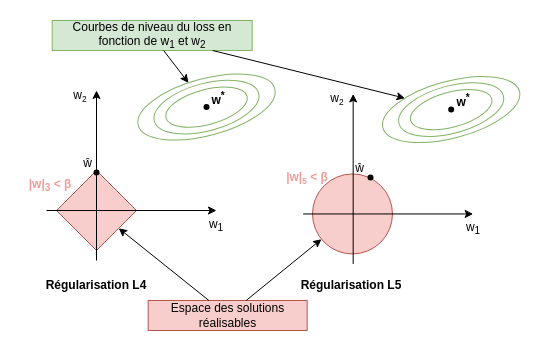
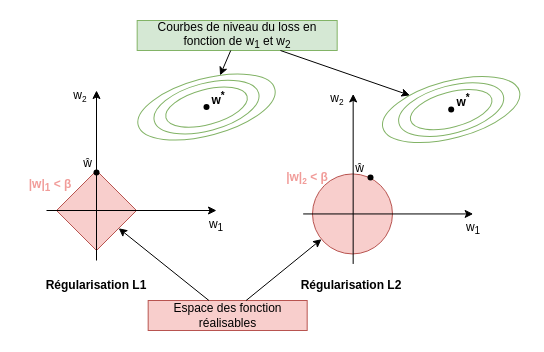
  <mxCell id="0" />
  <mxCell id="1" parent="0" />
  <mxCell id="2" value="" style="ellipse;whiteSpace=wrap;html=1;aspect=fixed;fillColor=#f8cecc;strokeColor=#b85450;" parent="1" vertex="1"><mxGeometry x="311.99" y="173.44" width="80" height="80" as="geometry" /></mxCell>
  <mxCell id="3" value="" style="rhombus;whiteSpace=wrap;html=1;fillColor=#f8cecc;strokeColor=#b85450;" parent="1" vertex="1"><mxGeometry x="56" y="170" width="80" height="80" as="geometry" /></mxCell>
  <mxCell id="4" value="" style="endArrow=classic;html=1;rounded=0;" parent="1" edge="1"><mxGeometry width="50" height="50" relative="1" as="geometry"><mxPoint x="46" y="210" as="sourcePoint" /><mxPoint x="216" y="210" as="targetPoint" /></mxGeometry></mxCell>
  <mxCell id="5" value="" style="endArrow=classic;html=1;rounded=0;startArrow=none;" parent="1" source="32" edge="1"><mxGeometry width="50" height="50" relative="1" as="geometry"><mxPoint x="96" y="260" as="sourcePoint" /><mxPoint x="96" y="90" as="targetPoint" /></mxGeometry></mxCell>
  <mxCell id="6" value="w&lt;sub&gt;1&lt;/sub&gt;" style="text;html=1;strokeColor=none;fillColor=none;align=center;verticalAlign=middle;whiteSpace=wrap;rounded=0;" parent="1" vertex="1"><mxGeometry x="186" y="210" width="60" height="30" as="geometry" /></mxCell>
  <mxCell id="7" value="w&lt;span style=&quot;font-size: 10px&quot;&gt;&lt;sub&gt;2&lt;/sub&gt;&lt;/span&gt;" style="text;html=1;strokeColor=none;fillColor=none;align=center;verticalAlign=middle;whiteSpace=wrap;rounded=0;" parent="1" vertex="1"><mxGeometry x="50" y="80" width="60" height="30" as="geometry" /></mxCell>
- <mxCell id="8" value="&lt;font color=&quot;#f19c99&quot;&gt;&lt;b&gt;|w|&lt;sub&gt;3&lt;/sub&gt;&amp;nbsp;&amp;lt; β&lt;/b&gt;&lt;/font&gt;" style="text;html=1;strokeColor=none;fillColor=none;align=center;verticalAlign=middle;whiteSpace=wrap;rounded=0;" parent="1" vertex="1"><mxGeometry x="20" y="170" width="60" height="30" as="geometry" /></mxCell>
+ <mxCell id="8" value="&lt;font color=&quot;#f19c99&quot;&gt;&lt;b&gt;|w|&lt;sub&gt;1&lt;/sub&gt;&amp;nbsp;&amp;lt; β&lt;/b&gt;&lt;/font&gt;" style="text;html=1;strokeColor=none;fillColor=none;align=center;verticalAlign=middle;whiteSpace=wrap;rounded=0;" parent="1" vertex="1"><mxGeometry x="20" y="170" width="60" height="30" as="geometry" /></mxCell>
  <mxCell id="9" value="" style="shape=waypoint;sketch=0;fillStyle=solid;size=6;pointerEvents=1;points=[];fillColor=none;resizable=0;rotatable=0;perimeter=centerPerimeter;snapToPoint=1;fontColor=#F19C99;" parent="1" vertex="1"><mxGeometry x="186" y="86.56" width="40" height="40" as="geometry" /></mxCell>
  <mxCell id="10" style="edgeStyle=orthogonalEdgeStyle;rounded=0;orthogonalLoop=1;jettySize=auto;html=1;entryX=0.496;entryY=0.032;entryDx=0;entryDy=0;entryPerimeter=0;fontColor=#F19C99;" parent="1" source="9" target="9" edge="1"><mxGeometry relative="1" as="geometry" /></mxCell>
  <mxCell id="11" value="&lt;font color=&quot;#000000&quot;&gt;&lt;b&gt;w&lt;sup&gt;*&lt;/sup&gt;&lt;/b&gt;&lt;/font&gt;" style="text;html=1;strokeColor=none;fillColor=none;align=center;verticalAlign=middle;whiteSpace=wrap;rounded=0;fontColor=#F19C99;" parent="1" vertex="1"><mxGeometry x="188" y="82.81" width="60" height="30" as="geometry" /></mxCell>
  <mxCell id="12" value="" style="ellipse;whiteSpace=wrap;html=1;fillColor=none;rotation=-15;strokeColor=#82b366;" parent="1" vertex="1"><mxGeometry x="164" y="89.06" width="84" height="35" as="geometry" /></mxCell>
  <mxCell id="13" value="" style="ellipse;whiteSpace=wrap;html=1;fillColor=none;rotation=-15;strokeColor=#82b366;" parent="1" vertex="1"><mxGeometry x="152" y="82.81" width="108" height="47.5" as="geometry" /></mxCell>
  <mxCell id="14" value="" style="ellipse;whiteSpace=wrap;html=1;fillColor=none;rotation=-15;strokeColor=#82b366;" parent="1" vertex="1"><mxGeometry x="135.32" y="78.12" width="141.35" height="56.88" as="geometry" /></mxCell>
  <mxCell id="15" value="" style="endArrow=classic;html=1;rounded=0;" parent="1" edge="1"><mxGeometry width="50" height="50" relative="1" as="geometry"><mxPoint x="302.67" y="213.44" as="sourcePoint" /><mxPoint x="472.67" y="213.44" as="targetPoint" /></mxGeometry></mxCell>
  <mxCell id="16" value="" style="endArrow=classic;html=1;rounded=0;" parent="1" edge="1"><mxGeometry width="50" height="50" relative="1" as="geometry"><mxPoint x="352.67" y="263.44" as="sourcePoint" /><mxPoint x="352.67" y="93.44" as="targetPoint" /></mxGeometry></mxCell>
  <mxCell id="17" value="w&lt;sub&gt;1&lt;/sub&gt;" style="text;html=1;strokeColor=none;fillColor=none;align=center;verticalAlign=middle;whiteSpace=wrap;rounded=0;" parent="1" vertex="1"><mxGeometry x="442.67" y="213.44" width="60" height="30" as="geometry" /></mxCell>
  <mxCell id="18" value="w&lt;span style=&quot;font-size: 10px&quot;&gt;&lt;sub&gt;2&lt;/sub&gt;&lt;/span&gt;" style="text;html=1;strokeColor=none;fillColor=none;align=center;verticalAlign=middle;whiteSpace=wrap;rounded=0;" parent="1" vertex="1"><mxGeometry x="306.67" y="83.44" width="60" height="30" as="geometry" /></mxCell>
- <mxCell id="19" value="&lt;font color=&quot;#f19c99&quot;&gt;&lt;b&gt;|w|&lt;span style=&quot;font-size: 10px&quot;&gt;&lt;sub&gt;5&lt;/sub&gt;&lt;/span&gt;&amp;nbsp;&amp;lt; β&lt;/b&gt;&lt;/font&gt;" style="text;html=1;strokeColor=none;fillColor=none;align=center;verticalAlign=middle;whiteSpace=wrap;rounded=0;" parent="1" vertex="1"><mxGeometry x="276.67" y="161.88" width="60" height="30" as="geometry" /></mxCell>
- <mxCell id="20" value="Courbes de niveau du loss en fonction de w&lt;sub&gt;1&lt;/sub&gt;&amp;nbsp;et w&lt;sub&gt;2&lt;/sub&gt;" style="text;html=1;strokeColor=#82b366;fillColor=#d5e8d4;align=center;verticalAlign=middle;whiteSpace=wrap;rounded=0;" parent="1" vertex="1"><mxGeometry x="51.67" y="20" width="200" height="30" as="geometry" /></mxCell>
+ <mxCell id="19" value="&lt;font color=&quot;#f19c99&quot;&gt;&lt;b&gt;|w|&lt;span style=&quot;font-size: 10px&quot;&gt;&lt;sub&gt;2&lt;/sub&gt;&lt;/span&gt;&amp;nbsp;&amp;lt; β&lt;/b&gt;&lt;/font&gt;" style="text;html=1;strokeColor=none;fillColor=none;align=center;verticalAlign=middle;whiteSpace=wrap;rounded=0;" parent="1" vertex="1"><mxGeometry x="276.67" y="161.88" width="60" height="30" as="geometry" /></mxCell>
+ <mxCell id="20" value="Courbes de niveau du loss en fonction de w&lt;sub&gt;1&lt;/sub&gt;&amp;nbsp;et w&lt;sub&gt;2&lt;/sub&gt;" style="text;html=1;strokeColor=#82b366;fillColor=#d5e8d4;align=center;verticalAlign=middle;whiteSpace=wrap;rounded=0;" parent="1" vertex="1"><mxGeometry x="136.67" y="20" width="200" height="30" as="geometry" /></mxCell>
  <mxCell id="21" value="" style="endArrow=classic;html=1;rounded=0;fontColor=#000000;" parent="1" source="20" target="14" edge="1"><mxGeometry width="50" height="50" relative="1" as="geometry"><mxPoint x="310" y="170" as="sourcePoint" /><mxPoint x="360" y="120" as="targetPoint" /></mxGeometry></mxCell>
- <mxCell id="22" value="Espace des solutions réalisables" style="text;html=1;strokeColor=#b85450;fillColor=#f8cecc;align=center;verticalAlign=middle;whiteSpace=wrap;rounded=0;" parent="1" vertex="1"><mxGeometry x="147.67" y="300" width="159" height="30" as="geometry" /></mxCell>
+ <mxCell id="22" value="Espace des fonction réalisables" style="text;html=1;strokeColor=#b85450;fillColor=#f8cecc;align=center;verticalAlign=middle;whiteSpace=wrap;rounded=0;" parent="1" vertex="1"><mxGeometry x="147.67" y="300" width="159" height="30" as="geometry" /></mxCell>
  <mxCell id="23" value="" style="endArrow=classic;html=1;rounded=0;fontColor=#000000;strokeColor=#000000;" parent="1" source="22" target="3" edge="1"><mxGeometry width="50" height="50" relative="1" as="geometry"><mxPoint x="280" y="230" as="sourcePoint" /><mxPoint x="330" y="180" as="targetPoint" /></mxGeometry></mxCell>
  <mxCell id="24" value="" style="endArrow=classic;html=1;rounded=0;fontColor=#000000;strokeColor=#000000;" parent="1" source="22" target="2" edge="1"><mxGeometry width="50" height="50" relative="1" as="geometry"><mxPoint x="206.49" y="300" as="sourcePoint" /><mxPoint x="126" y="240" as="targetPoint" /></mxGeometry></mxCell>
  <mxCell id="25" value="" style="shape=waypoint;sketch=0;fillStyle=solid;size=6;pointerEvents=1;points=[];fillColor=none;resizable=0;rotatable=0;perimeter=centerPerimeter;snapToPoint=1;fontColor=#F19C99;" parent="1" vertex="1"><mxGeometry x="430.68" y="89.06" width="40" height="40" as="geometry" /></mxCell>
  <mxCell id="26" style="edgeStyle=orthogonalEdgeStyle;rounded=0;orthogonalLoop=1;jettySize=auto;html=1;entryX=0.496;entryY=0.032;entryDx=0;entryDy=0;entryPerimeter=0;fontColor=#F19C99;" parent="1" source="25" target="25" edge="1"><mxGeometry relative="1" as="geometry" /></mxCell>
  <mxCell id="27" value="&lt;font color=&quot;#000000&quot;&gt;&lt;b&gt;w&lt;sup&gt;*&lt;/sup&gt;&lt;/b&gt;&lt;/font&gt;" style="text;html=1;strokeColor=none;fillColor=none;align=center;verticalAlign=middle;whiteSpace=wrap;rounded=0;fontColor=#F19C99;" parent="1" vertex="1"><mxGeometry x="432.68" y="85.31" width="60" height="30" as="geometry" /></mxCell>
  <mxCell id="28" value="" style="ellipse;whiteSpace=wrap;html=1;fillColor=none;rotation=-15;strokeColor=#82b366;" parent="1" vertex="1"><mxGeometry x="408.68" y="91.56" width="84" height="35" as="geometry" /></mxCell>
  <mxCell id="29" value="" style="ellipse;whiteSpace=wrap;html=1;fillColor=none;rotation=-15;strokeColor=#82b366;" parent="1" vertex="1"><mxGeometry x="396.68" y="85.31" width="108" height="47.5" as="geometry" /></mxCell>
  <mxCell id="30" value="" style="ellipse;whiteSpace=wrap;html=1;fillColor=none;rotation=-15;strokeColor=#82b366;" parent="1" vertex="1"><mxGeometry x="380" y="80.62" width="141.35" height="56.88" as="geometry" /></mxCell>
  <mxCell id="31" value="" style="endArrow=classic;html=1;rounded=0;fontColor=#000000;" parent="1" source="20" target="30" edge="1"><mxGeometry width="50" height="50" relative="1" as="geometry"><mxPoint x="540.68" y="52.5" as="sourcePoint" /><mxPoint x="604.68" y="122.5" as="targetPoint" /></mxGeometry></mxCell>
  <mxCell id="32" value="" style="shape=waypoint;sketch=0;fillStyle=solid;size=6;pointerEvents=1;points=[];fillColor=none;resizable=0;rotatable=0;perimeter=centerPerimeter;snapToPoint=1;dashed=1;" parent="1" vertex="1"><mxGeometry x="76" y="151.88" width="40" height="40" as="geometry" /></mxCell>
  <mxCell id="33" value="" style="endArrow=none;html=1;rounded=0;" parent="1" target="32" edge="1"><mxGeometry width="50" height="50" relative="1" as="geometry"><mxPoint x="96" y="260" as="sourcePoint" /><mxPoint x="96" y="90" as="targetPoint" /></mxGeometry></mxCell>
  <mxCell id="34" value="" style="shape=waypoint;sketch=0;fillStyle=solid;size=6;pointerEvents=1;points=[];fillColor=none;resizable=0;rotatable=0;perimeter=centerPerimeter;snapToPoint=1;dashed=1;" parent="1" vertex="1"><mxGeometry x="350" y="156.88" width="40" height="40" as="geometry" /></mxCell>
  <mxCell id="35" value="ŵ" style="text;html=1;strokeColor=none;fillColor=none;align=center;verticalAlign=middle;whiteSpace=wrap;rounded=0;" parent="1" vertex="1"><mxGeometry x="64.68" y="151.88" width="45.32" height="21.88" as="geometry" /></mxCell>
  <mxCell id="36" value="ŵ" style="text;html=1;strokeColor=none;fillColor=none;align=center;verticalAlign=middle;whiteSpace=wrap;rounded=0;" parent="1" vertex="1"><mxGeometry x="336.67" y="156.88" width="45.32" height="21.88" as="geometry" /></mxCell>
- <mxCell id="37" value="&lt;b&gt;Régularisation L4&lt;/b&gt;" style="text;html=1;strokeColor=none;fillColor=none;align=center;verticalAlign=middle;whiteSpace=wrap;rounded=0;" parent="1" vertex="1"><mxGeometry x="38" y="270" width="116" height="30" as="geometry" /></mxCell>
- <mxCell id="38" value="&lt;b&gt;Régularisation L5&lt;/b&gt;" style="text;html=1;strokeColor=none;fillColor=none;align=center;verticalAlign=middle;whiteSpace=wrap;rounded=0;" parent="1" vertex="1"><mxGeometry x="292.68" y="270" width="116" height="30" as="geometry" /></mxCell>
+ <mxCell id="37" value="&lt;b&gt;Régularisation L1&lt;/b&gt;" style="text;html=1;strokeColor=none;fillColor=none;align=center;verticalAlign=middle;whiteSpace=wrap;rounded=0;" parent="1" vertex="1"><mxGeometry x="38" y="270" width="116" height="30" as="geometry" /></mxCell>
+ <mxCell id="38" value="&lt;b&gt;Régularisation L2&lt;/b&gt;" style="text;html=1;strokeColor=none;fillColor=none;align=center;verticalAlign=middle;whiteSpace=wrap;rounded=0;" parent="1" vertex="1"><mxGeometry x="292.68" y="270" width="116" height="30" as="geometry" /></mxCell>
